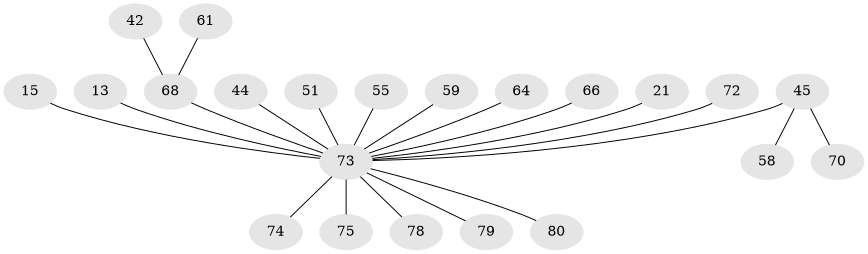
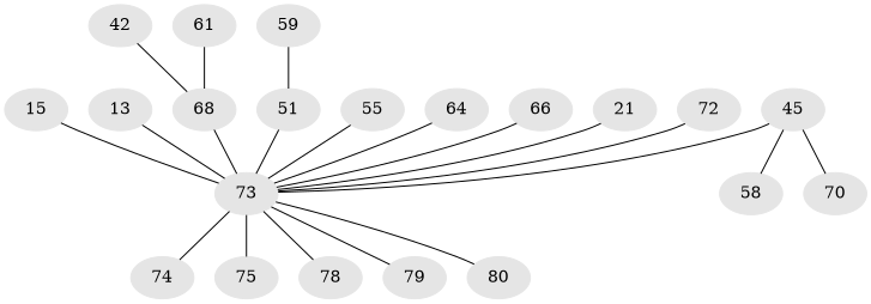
  graph {
    node [color=gray90 style=filled]
    15 [super="+12"]
    73 [super="+60+36+67+69+54+35+20+17+40"]
    74 [super="+57"]
    75 [super="+37"]
    78
    79
    80 [super="+76"]
    n8 [label=13 super="+27"]
    45 [super="+14+29"]
    58
    70
    68 [super="+50+47"]
    42
-   44
    51
    55
    59 [super="+43+52"]
    61
    64
    66
    n21 [label=21]
    72 [super="+41+65"]
    15 -- 73 [weight=2]
    73 -- 74 [weight=3]
    73 -- 75
    73 -- 78
    73 -- 79
    73 -- 80
    n8 -- 73 [weight=3]
    45 -- 73 [weight=10]
    45 -- 58
    45 -- 70
    68 -- 73 [weight=12]
    42 -- 68
-   44 -- 73
    51 -- 73
    55 -- 73
-   59 -- 73 [weight=3]
+   59 -- 51 [weight=3]
    61 -- 68
    64 -- 73
    66 -- 73
    n21 -- 73
    72 -- 73 [weight=2]
  }
